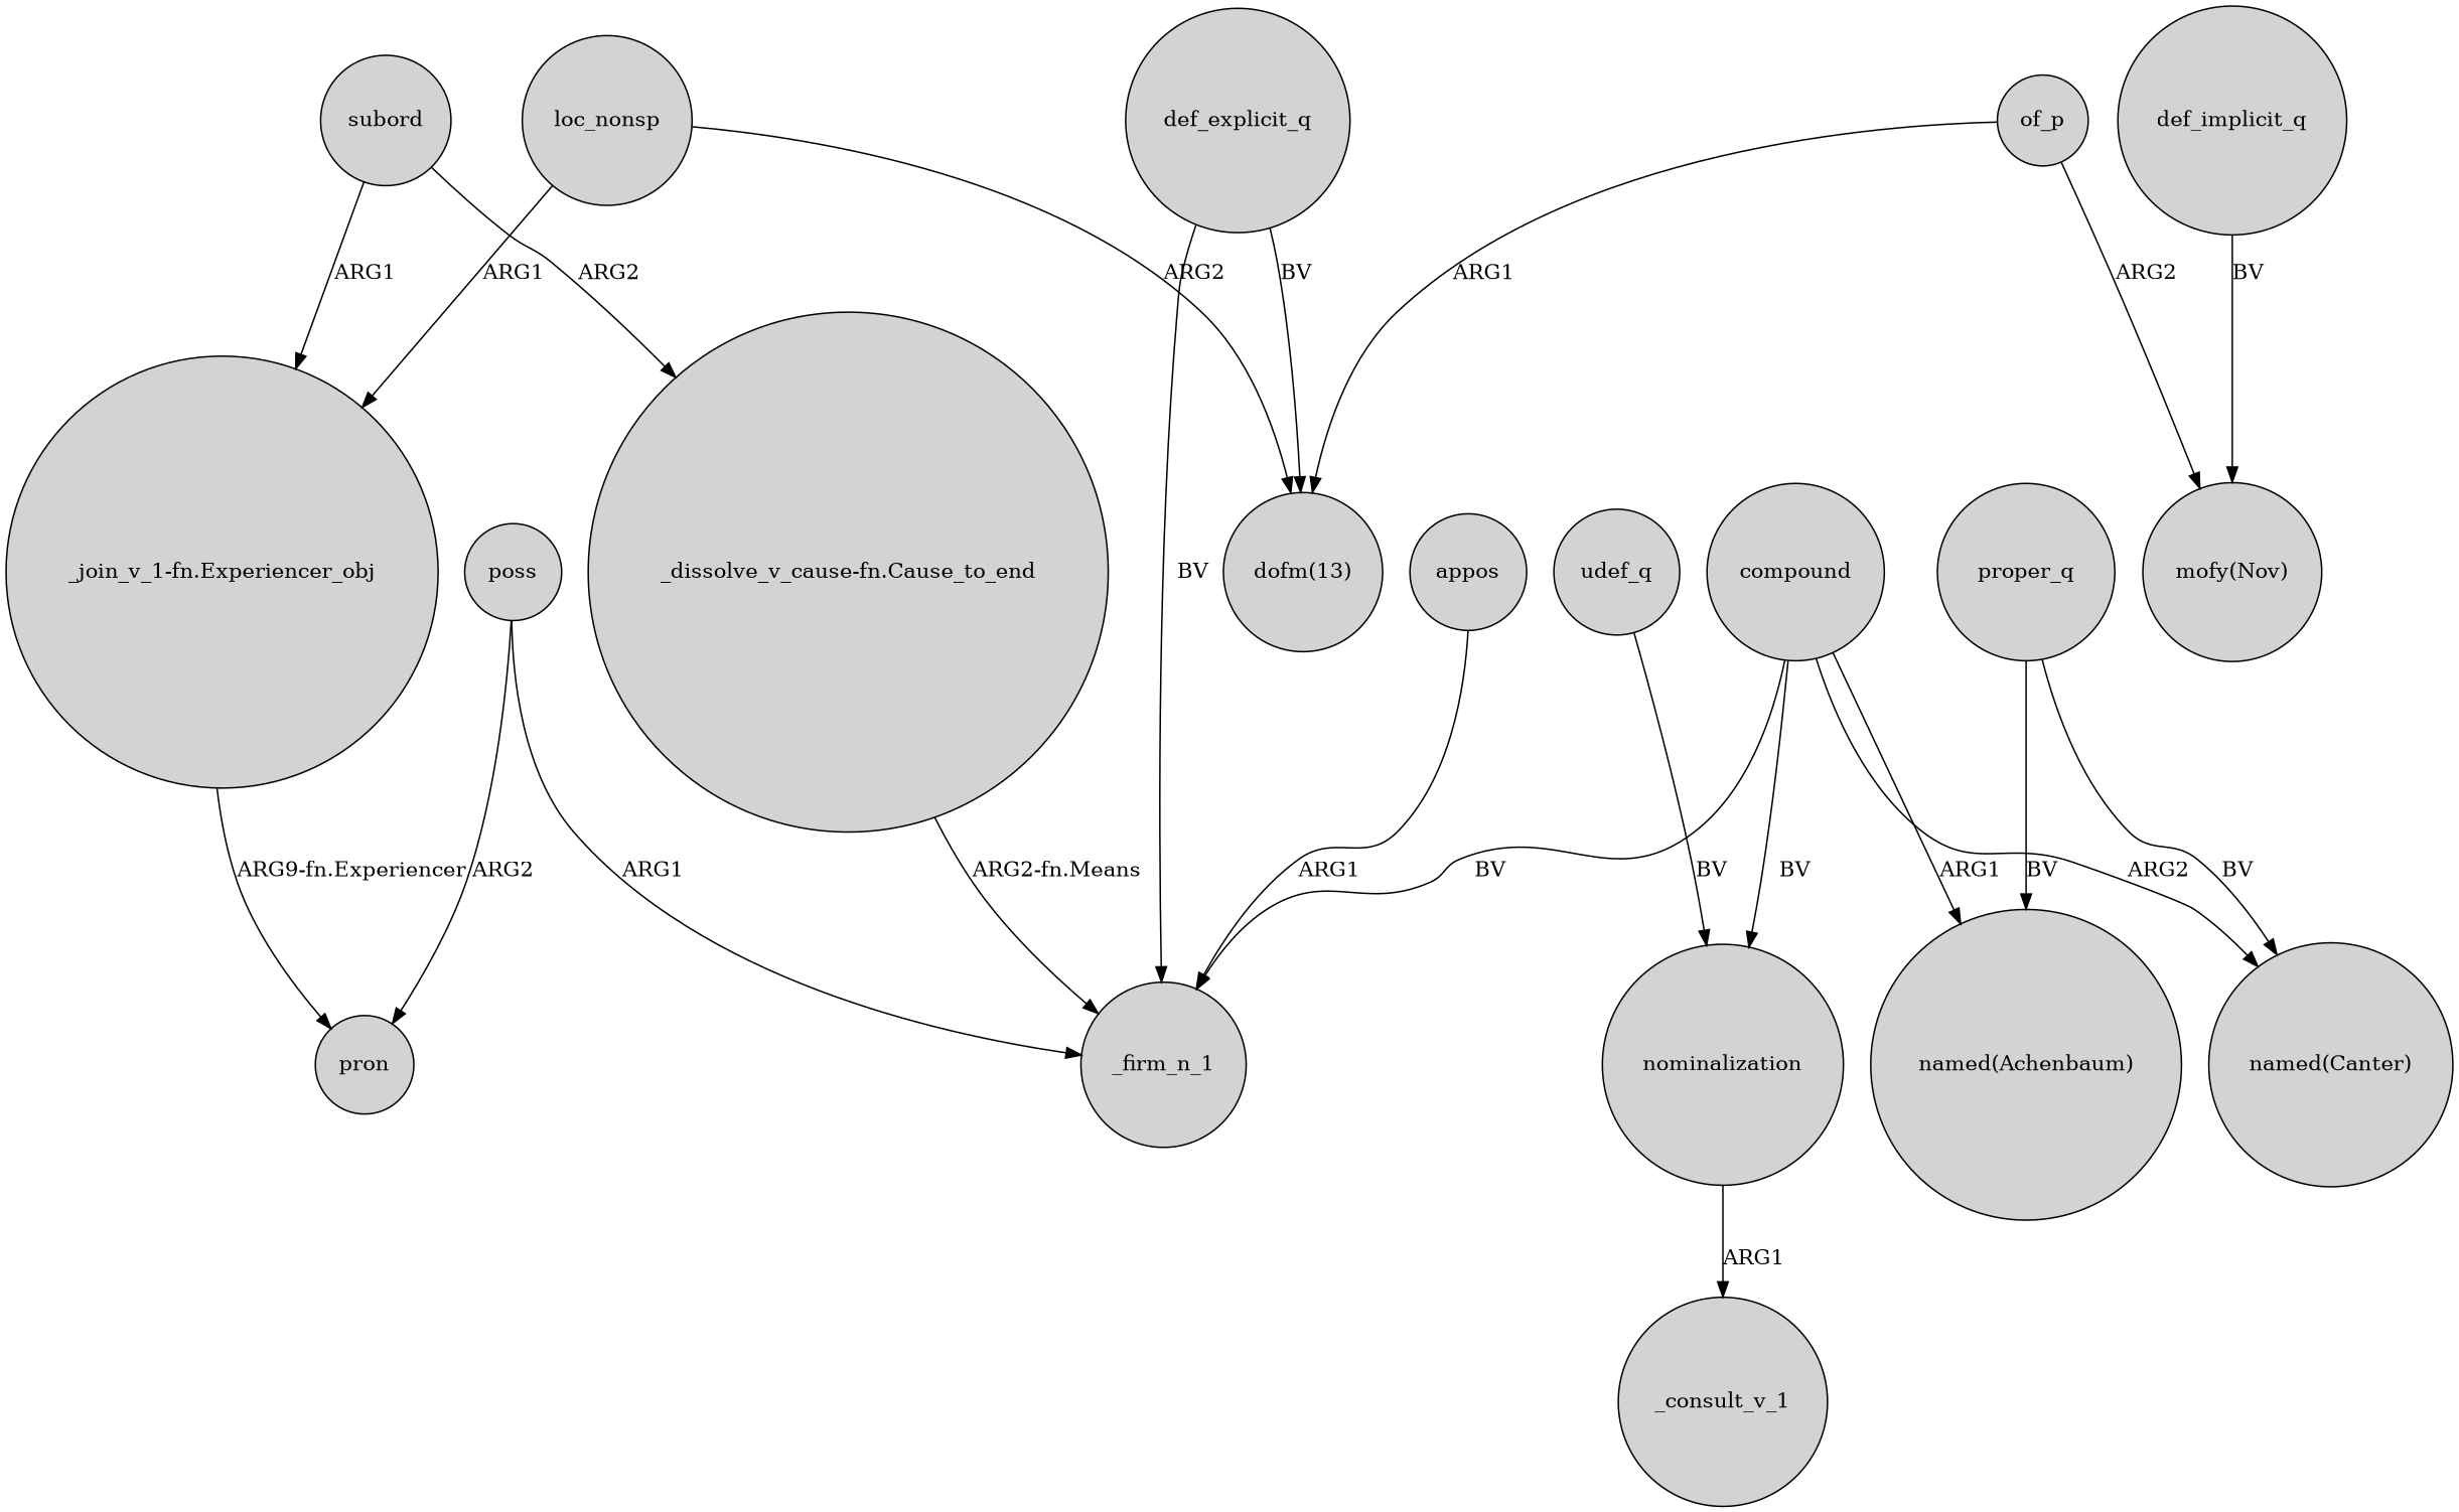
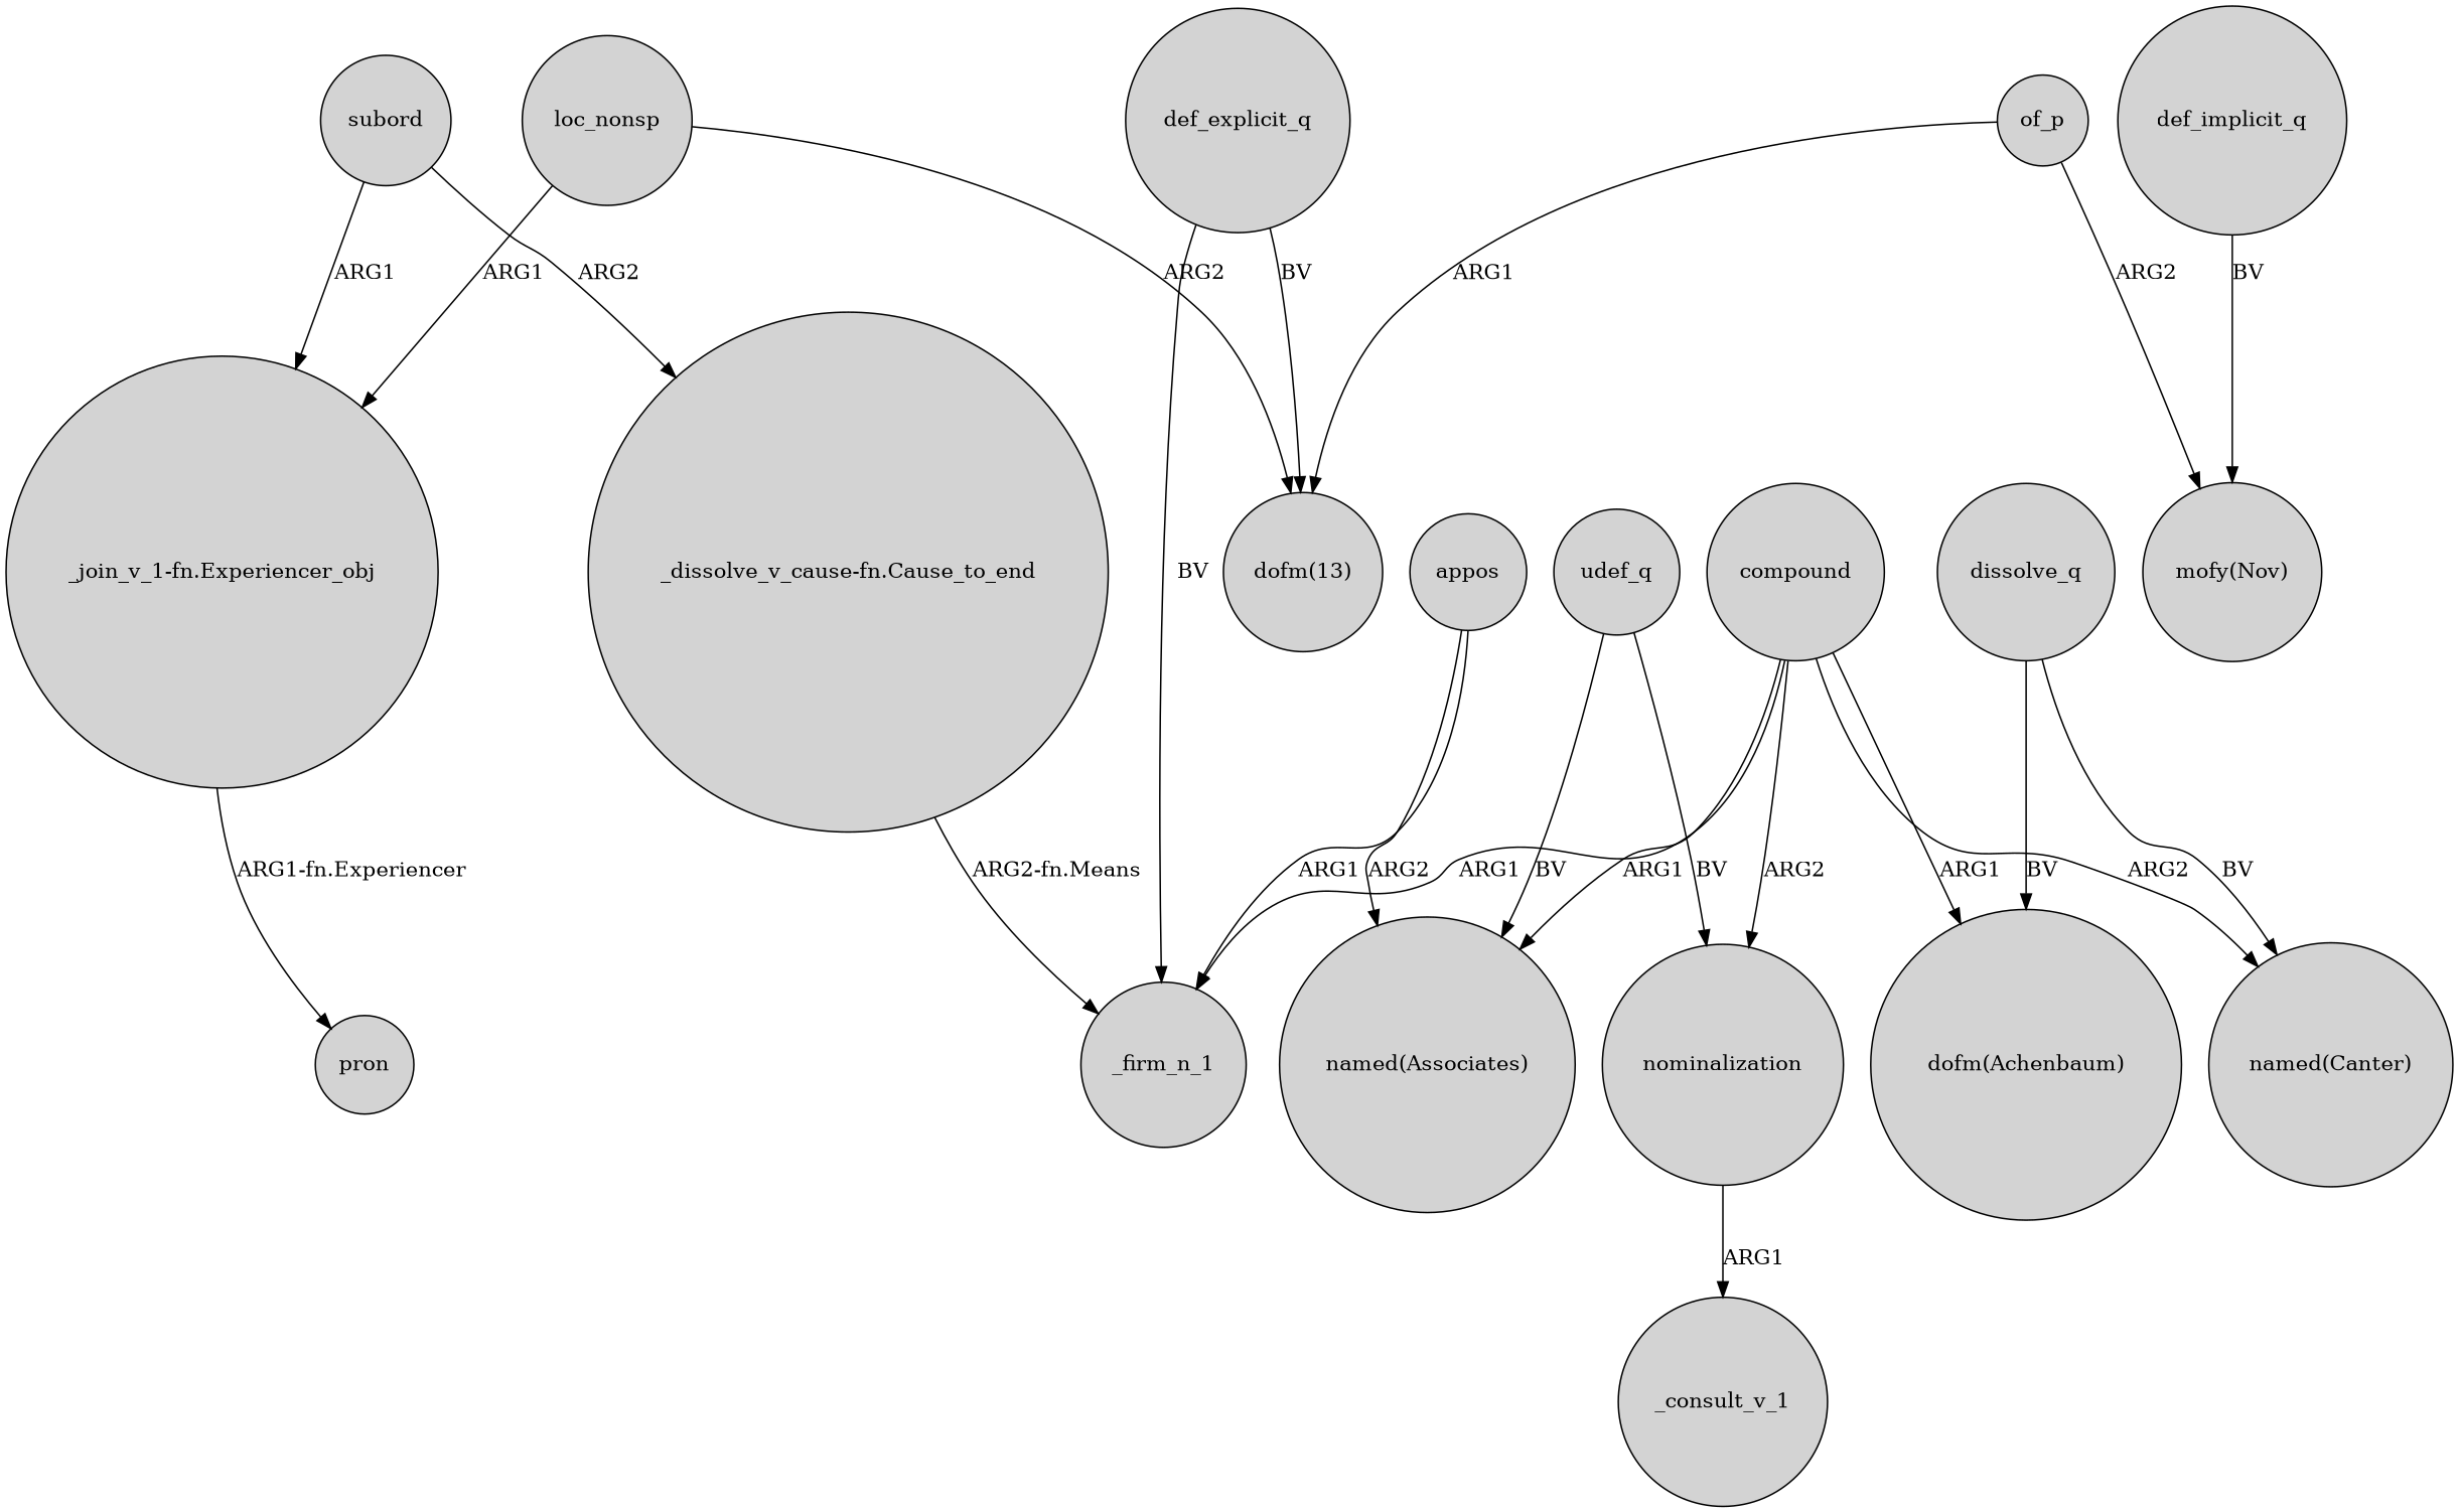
  digraph {
    node [shape=circle style=filled]
    loc_nonsp
    "_join_v_1-fn.Experiencer_obj"
    "dofm(13)"
    pron
    compound
+   "named(Associates)"
    "named(Canter)"
-   "named(Achenbaum)"
+   "named(Achenbaum)" [label="dofm(Achenbaum)"]
    nominalization
    _firm_n_1
    _consult_v_1
    subord
    "_dissolve_v_cause-fn.Cause_to_end"
    of_p
    "mofy(Nov)"
-   proper_q
+   proper_q [label=dissolve_q]
    udef_q
-   poss
    def_explicit_q
    appos
    def_implicit_q
    loc_nonsp -> "_join_v_1-fn.Experiencer_obj" [label=ARG1]
    loc_nonsp -> "dofm(13)" [label=ARG2]
-   "_join_v_1-fn.Experiencer_obj" -> pron [label="ARG9-fn.Experiencer"]
+   "_join_v_1-fn.Experiencer_obj" -> pron [label="ARG1-fn.Experiencer"]
+   compound -> "named(Associates)" [label=ARG1]
    compound -> "named(Canter)" [label=ARG2]
    compound -> "named(Achenbaum)" [label=ARG1]
-   compound -> nominalization [label=BV]
-   compound -> _firm_n_1 [label=BV]
+   compound -> nominalization [label=ARG2]
+   compound -> _firm_n_1 [label=ARG1]
    nominalization -> _consult_v_1 [label=ARG1]
    subord -> "_join_v_1-fn.Experiencer_obj" [label=ARG1]
    subord -> "_dissolve_v_cause-fn.Cause_to_end" [label=ARG2]
    "_dissolve_v_cause-fn.Cause_to_end" -> _firm_n_1 [label="ARG2-fn.Means"]
    of_p -> "dofm(13)" [label=ARG1]
    of_p -> "mofy(Nov)" [label=ARG2]
    proper_q -> "named(Canter)" [label=BV]
    proper_q -> "named(Achenbaum)" [label=BV]
+   udef_q -> "named(Associates)" [label=BV]
    udef_q -> nominalization [label=BV]
-   poss -> pron [label=ARG2]
-   poss -> _firm_n_1 [label=ARG1]
    def_explicit_q -> "dofm(13)" [label=BV]
    def_explicit_q -> _firm_n_1 [label=BV]
+   appos -> "named(Associates)" [label=ARG2]
    appos -> _firm_n_1 [label=ARG1]
    def_implicit_q -> "mofy(Nov)" [label=BV]
  }
